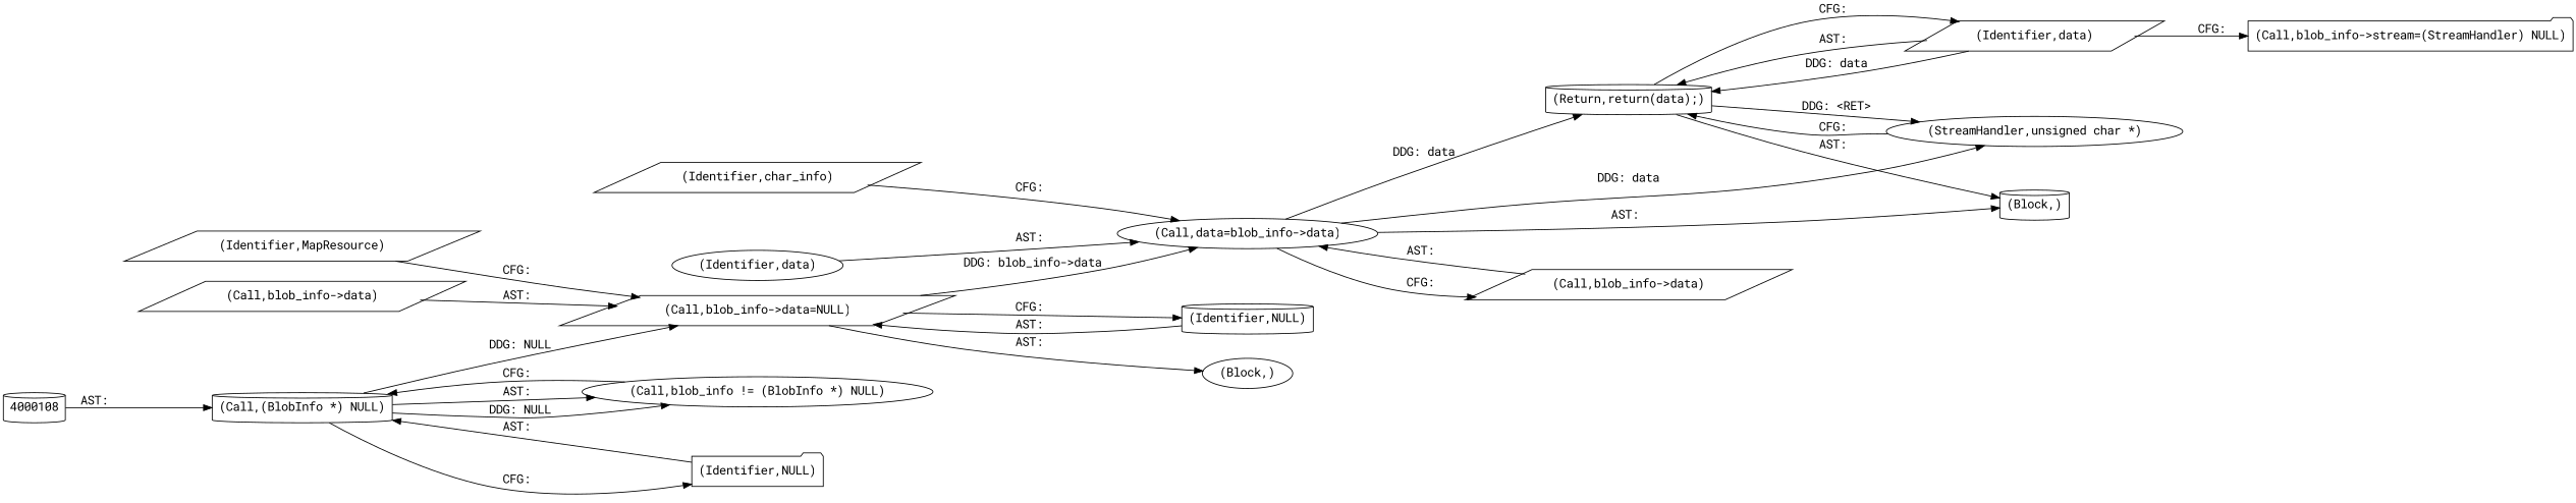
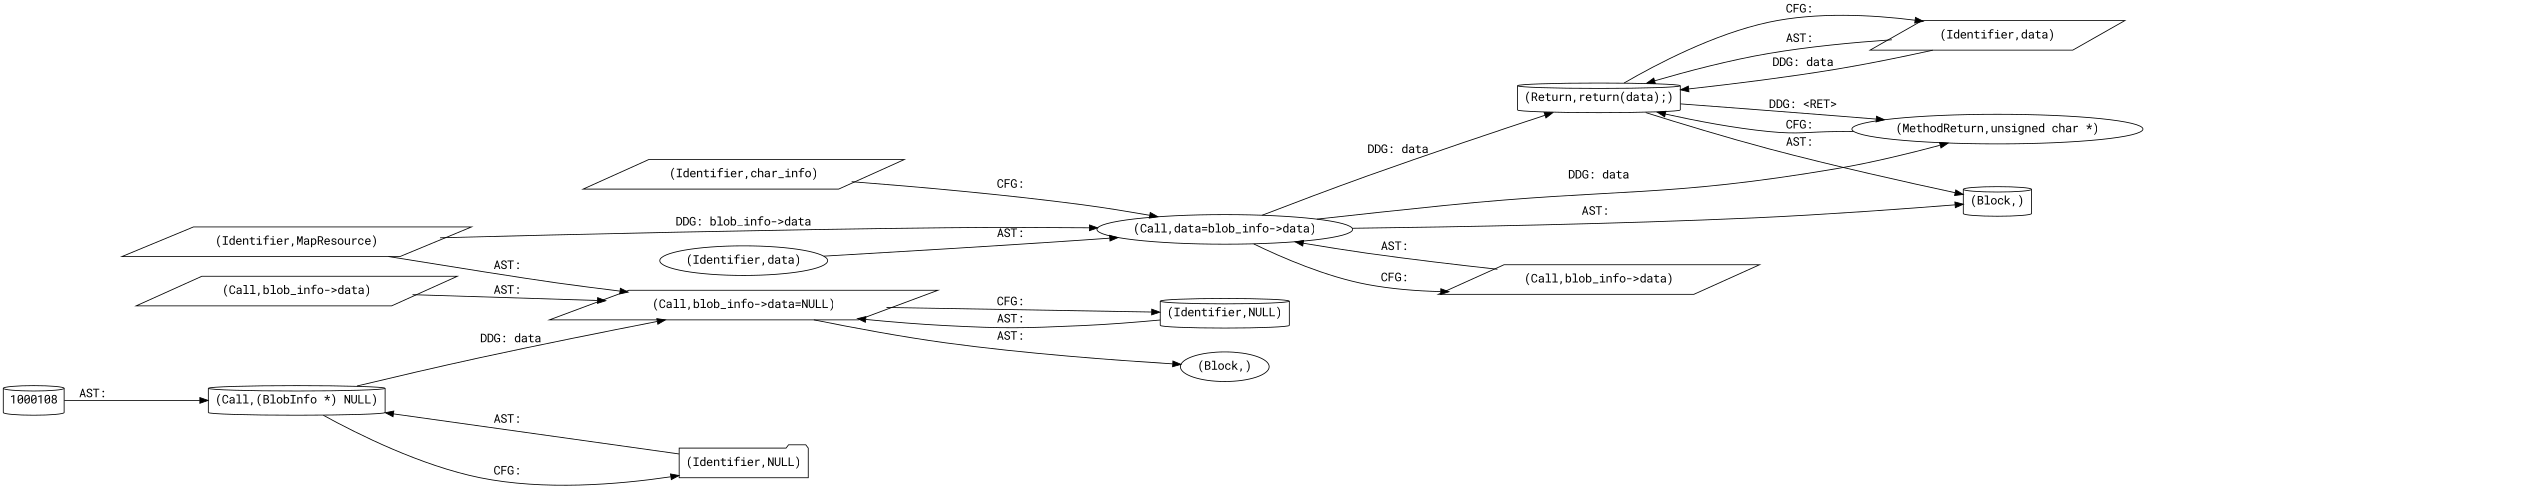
  digraph {
    fontname="Roboto Mono"
    rankdir=LR
    node [fontname="Roboto Mono" shape=parallelogram]
    edge [fontname="Roboto Mono"]
    n1 [label="(Return,return(data);)" shape=cylinder]
    n2 [label="(Identifier,data)"]
-   n3 [label="(StreamHandler,unsigned char *)" shape=ellipse]
+   n3 [label="(MethodReturn,unsigned char *)" shape=ellipse]
    n4 [label="(Block,)" shape=cylinder]
-   n5 [label="(Call,blob_info->stream=(StreamHandler) NULL)" shape=folder]
    n6 [label="(Call,data=blob_info->data)" shape=ellipse]
    n7 [label="(Call,blob_info->data)"]
    n8 [label="(Call,blob_info->data=NULL)"]
    n9 [label="(Identifier,NULL)" shape=cylinder]
    n10 [label="(Block,)" shape=ellipse]
    n11 [label="(Call,(BlobInfo *) NULL)" shape=cylinder]
    n12 [label="(Identifier,NULL)" shape=folder]
-   n13 [label="(Call,blob_info != (BlobInfo *) NULL)" shape=ellipse]
    n14 [label="(Identifier,char_info)"]
    n15 [label="(Identifier,MapResource)"]
    n16 [label="(Call,blob_info->data)"]
    n17 [label="(Identifier,data)" shape=ellipse]
-   1000108 [shape=cylinder label=4000108]
+   1000108 [shape=cylinder]
    n1 -> n2 [label="CFG: "]
    n1 -> n3 [label="DDG: <RET>"]
    n1 -> n4 [label="AST: "]
    n2 -> n1 [label="AST: "]
    n2 -> n1 [label="DDG: data"]
-   n2 -> n5 [label="CFG: "]
    n3 -> n1 [label="CFG: "]
    n6 -> n1 [label="DDG: data"]
    n6 -> n3 [label="DDG: data"]
    n6 -> n4 [label="AST: "]
    n6 -> n7 [label="CFG: "]
    n7 -> n6 [label="AST: "]
-   n8 -> n6 [label="DDG: blob_info->data"]
+   n15 -> n6 [label="DDG: blob_info->data"]
    n8 -> n9 [label="CFG: "]
    n8 -> n10 [label="AST: "]
    n9 -> n8 [label="AST: "]
-   n11 -> n8 [label="DDG: NULL"]
+   n11 -> n8 [label="DDG: data"]
    n11 -> n12 [label="CFG: "]
-   n11 -> n13 [label="AST: "]
-   n11 -> n13 [label="DDG: NULL"]
    n12 -> n11 [label="AST: "]
-   n13 -> n11 [label="CFG: "]
    n14 -> n6 [label="CFG: "]
-   n15 -> n8 [label="CFG: "]
+   n15 -> n8 [label="AST: "]
    n16 -> n8 [label="AST: "]
    n17 -> n6 [label="AST: "]
    1000108 -> n11 [label="AST: "]
  }
